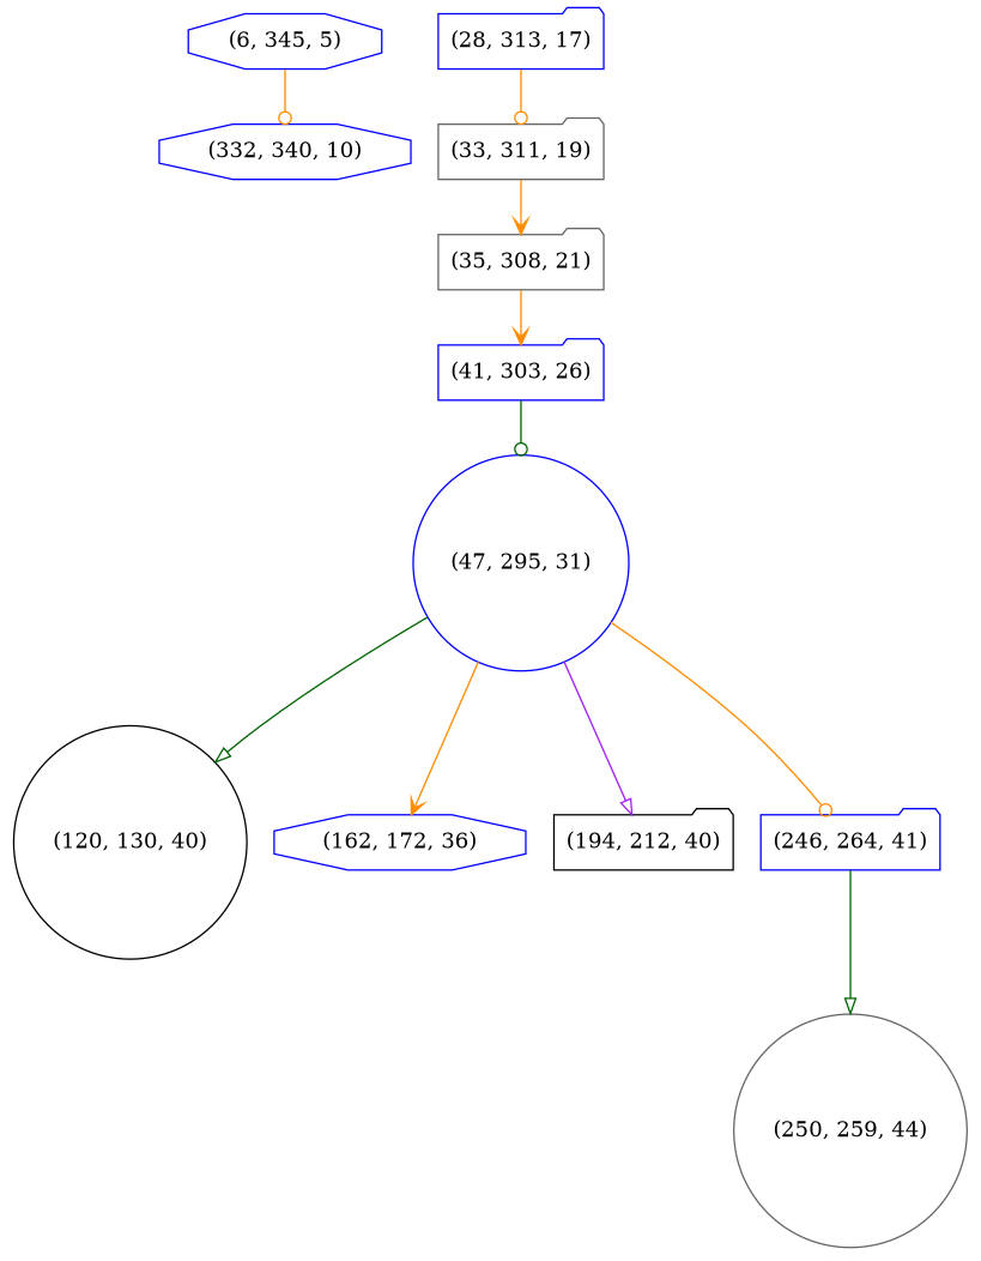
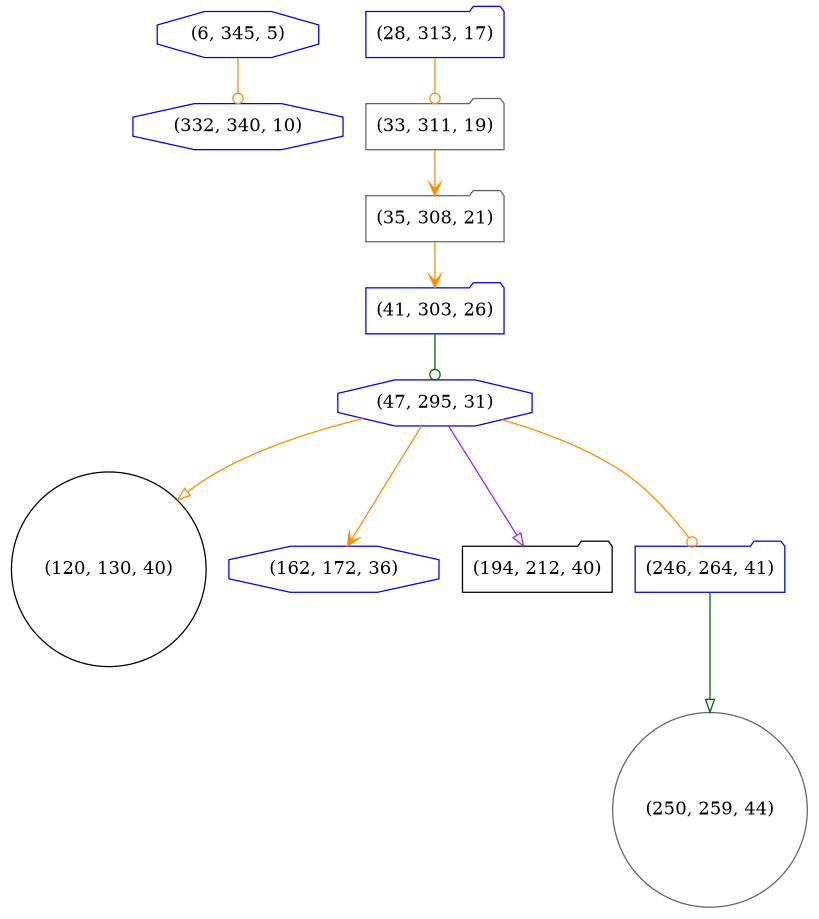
  digraph {
    node [color=blue shape=folder]
    edge [arrowhead=odot color=darkorange]
    "(6, 345, 5)" [shape=octagon]
    "(332, 340, 10)" [shape=octagon]
    "(33, 311, 19)" [color=gray40]
    "(28, 313, 17)"
    "(35, 308, 21)" [color=gray40]
    "(41, 303, 26)"
-   "(47, 295, 31)" [shape=circle]
+   "(47, 295, 31)" [shape=octagon]
    "(120, 130, 40)" [color=black shape=circle]
    "(162, 172, 36)" [shape=octagon]
    "(194, 212, 40)" [color=black]
    "(246, 264, 41)"
    "(250, 259, 44)" [color=gray40 shape=circle]
    "(6, 345, 5)" -> "(332, 340, 10)"
    "(33, 311, 19)" -> "(35, 308, 21)" [arrowhead=vee]
    "(28, 313, 17)" -> "(33, 311, 19)"
    "(35, 308, 21)" -> "(41, 303, 26)" [arrowhead=vee]
    "(41, 303, 26)" -> "(47, 295, 31)" [color=darkgreen]
-   "(47, 295, 31)" -> "(120, 130, 40)" [arrowhead=onormal color=darkgreen]
+   "(47, 295, 31)" -> "(120, 130, 40)" [arrowhead=onormal]
    "(47, 295, 31)" -> "(162, 172, 36)" [arrowhead=vee]
    "(47, 295, 31)" -> "(194, 212, 40)" [arrowhead=onormal color=purple]
    "(47, 295, 31)" -> "(246, 264, 41)"
    "(246, 264, 41)" -> "(250, 259, 44)" [arrowhead=onormal color=darkgreen]
  }
